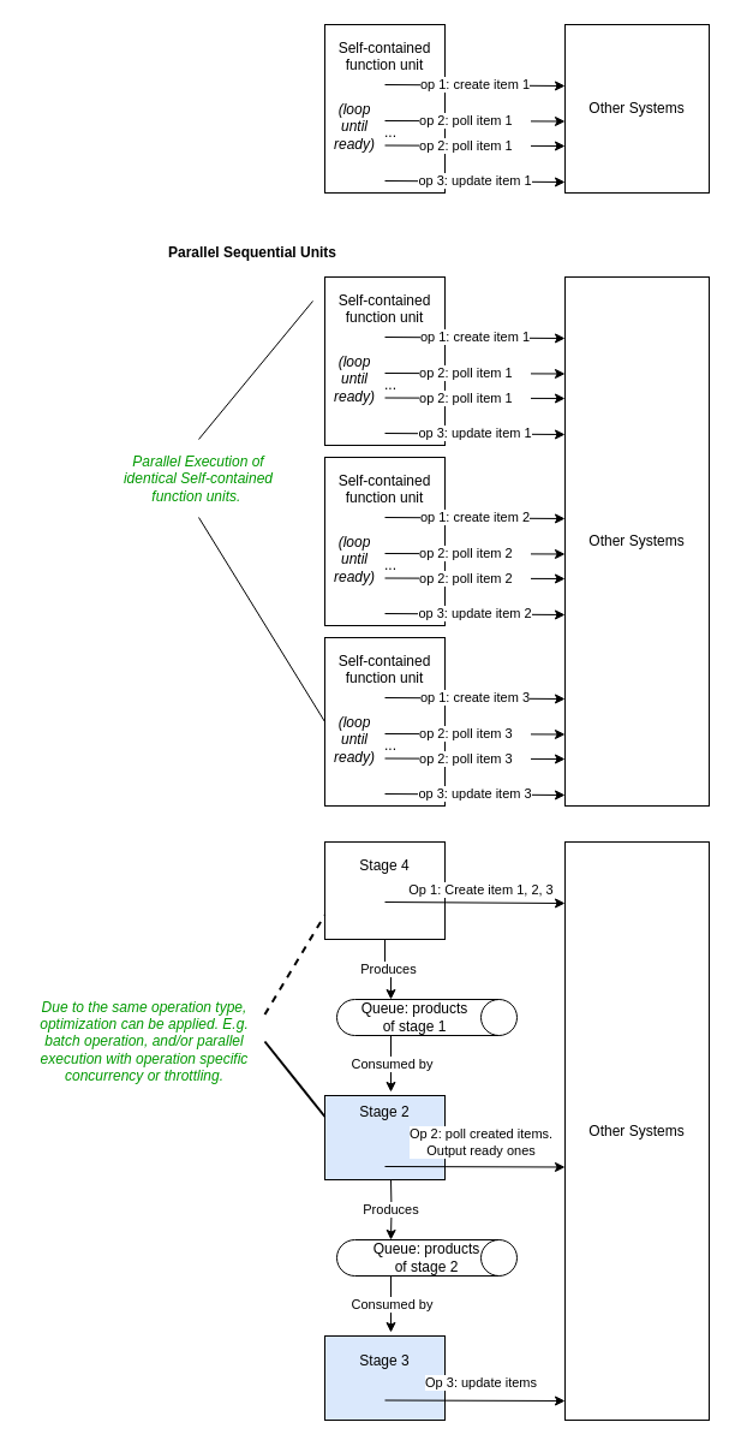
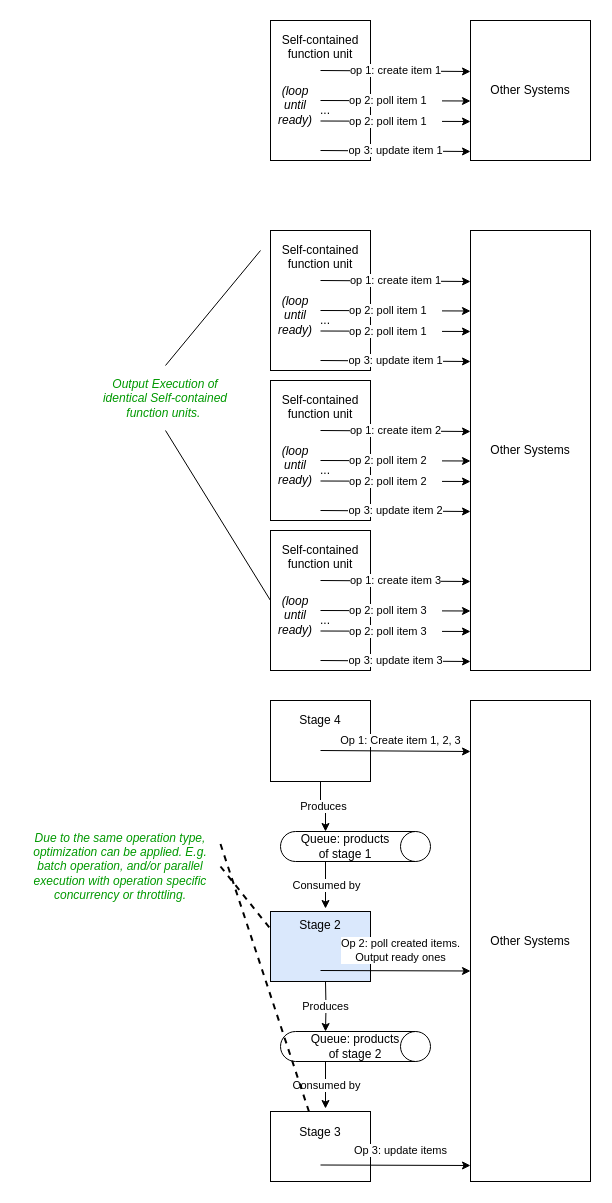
  <mxCell id="0" />
  <mxCell id="1" parent="0" />
  <mxCell id="2" value="Self-contained function unit&lt;br&gt;&lt;br&gt;&lt;br&gt;&lt;br&gt;&lt;br&gt;&lt;br&gt;&lt;br&gt;" style="rounded=0;whiteSpace=wrap;html=1;" vertex="1" parent="1"><mxGeometry x="270" y="20" width="100" height="140" as="geometry" /></mxCell>
  <mxCell id="3" value="op 1: create item 1" style="endArrow=classic;html=1;" edge="1" parent="1"><mxGeometry width="50" height="50" relative="1" as="geometry"><mxPoint x="320" y="70" as="sourcePoint" /><mxPoint x="470" y="71" as="targetPoint" /></mxGeometry></mxCell>
  <mxCell id="4" value="op 2: poll item 1&amp;nbsp; &amp;nbsp; &amp;nbsp;" style="endArrow=classic;html=1;" edge="1" parent="1"><mxGeometry width="50" height="50" relative="1" as="geometry"><mxPoint x="320" y="100" as="sourcePoint" /><mxPoint x="470" y="100.5" as="targetPoint" /></mxGeometry></mxCell>
  <mxCell id="5" value="op 3: update item 1" style="endArrow=classic;html=1;" edge="1" parent="1"><mxGeometry width="50" height="50" relative="1" as="geometry"><mxPoint x="320" y="150" as="sourcePoint" /><mxPoint x="470" y="151" as="targetPoint" /></mxGeometry></mxCell>
  <mxCell id="6" value="Other Systems" style="rounded=0;whiteSpace=wrap;html=1;" vertex="1" parent="1"><mxGeometry x="470" y="20" width="120" height="140" as="geometry" /></mxCell>
  <mxCell id="7" value="Other Systems" style="rounded=0;whiteSpace=wrap;html=1;" vertex="1" parent="1"><mxGeometry x="470" y="230" width="120" height="440" as="geometry" /></mxCell>
  <mxCell id="8" value="" style="endArrow=none;html=1;exitX=0.5;exitY=0;exitDx=0;exitDy=0;" edge="1" parent="1" source="9"><mxGeometry width="50" height="50" relative="1" as="geometry"><mxPoint x="200" y="350" as="sourcePoint" /><mxPoint x="260" y="250" as="targetPoint" /></mxGeometry></mxCell>
- <mxCell id="9" value="Parallel Execution of identical Self-contained function units.&amp;nbsp;" style="text;html=1;strokeColor=none;fillColor=none;align=center;verticalAlign=middle;whiteSpace=wrap;rounded=0;fontStyle=2;fontColor=#009900;" vertex="1" parent="1"><mxGeometry x="90" y="365" width="150" height="65" as="geometry" /></mxCell>
+ <mxCell id="9" value="Output Execution of identical Self-contained function units.&amp;nbsp;" style="text;html=1;strokeColor=none;fillColor=none;align=center;verticalAlign=middle;whiteSpace=wrap;rounded=0;fontStyle=2;fontColor=#009900;" vertex="1" parent="1"><mxGeometry x="90" y="365" width="150" height="65" as="geometry" /></mxCell>
  <mxCell id="10" value="" style="endArrow=none;html=1;exitX=0.5;exitY=1;exitDx=0;exitDy=0;" edge="1" parent="1" source="9"><mxGeometry width="50" height="50" relative="1" as="geometry"><mxPoint x="210" y="360" as="sourcePoint" /><mxPoint x="270" y="600" as="targetPoint" /></mxGeometry></mxCell>
- <mxCell id="11" value="Parallel Sequential Units" style="text;html=1;strokeColor=none;fillColor=none;align=center;verticalAlign=middle;whiteSpace=wrap;rounded=0;fontStyle=1" vertex="1" parent="1"><mxGeometry x="130" y="200" width="160" height="20" as="geometry" /></mxCell>
  <mxCell id="12" value="Produces" style="edgeStyle=orthogonalEdgeStyle;rounded=0;orthogonalLoop=1;jettySize=auto;html=1;exitX=0.5;exitY=1;exitDx=0;exitDy=0;entryX=0;entryY=0;entryDx=0;entryDy=105;entryPerimeter=0;" edge="1" parent="1" source="13" target="18"><mxGeometry relative="1" as="geometry" /></mxCell>
  <mxCell id="13" value="Stage 4&lt;br&gt;&lt;br&gt;&lt;br&gt;&lt;br&gt;" style="rounded=0;whiteSpace=wrap;html=1;" vertex="1" parent="1"><mxGeometry x="270" y="700" width="100" height="81" as="geometry" /></mxCell>
  <mxCell id="14" value="Op 1: Create item 1, 2, 3" style="endArrow=classic;html=1;" edge="1" parent="1"><mxGeometry x="0.066" y="11" width="50" height="50" relative="1" as="geometry"><mxPoint x="320" y="750" as="sourcePoint" /><mxPoint x="470" y="751" as="targetPoint" /><mxPoint as="offset" /></mxGeometry></mxCell>
  <mxCell id="15" value="Stage 2&lt;br&gt;&lt;br&gt;&lt;br&gt;&lt;br&gt;" style="rounded=0;whiteSpace=wrap;html=1;fillColor=#dae8fc;" vertex="1" parent="1"><mxGeometry x="270" y="911" width="100" height="70" as="geometry" /></mxCell>
  <mxCell id="16" value="Op 2: poll created items. &lt;br&gt;Output ready ones" style="endArrow=classic;html=1;" edge="1" parent="1"><mxGeometry x="0.066" y="20" width="50" height="50" relative="1" as="geometry"><mxPoint x="320" y="970" as="sourcePoint" /><mxPoint x="470" y="970.5" as="targetPoint" /><mxPoint as="offset" /></mxGeometry></mxCell>
  <mxCell id="17" value="Other Systems" style="rounded=0;whiteSpace=wrap;html=1;" vertex="1" parent="1"><mxGeometry x="470" y="700" width="120" height="481" as="geometry" /></mxCell>
  <mxCell id="18" value="" style="shape=cylinder3;whiteSpace=wrap;html=1;boundedLbl=1;backgroundOutline=1;size=15;rotation=90;" vertex="1" parent="1"><mxGeometry x="340" y="771" width="30" height="150" as="geometry" /></mxCell>
  <mxCell id="19" value="Consumed by" style="edgeStyle=orthogonalEdgeStyle;rounded=0;orthogonalLoop=1;jettySize=auto;html=1;exitX=1;exitY=0;exitDx=0;exitDy=105;exitPerimeter=0;" edge="1" parent="1" source="18"><mxGeometry relative="1" as="geometry"><mxPoint x="325" y="908" as="targetPoint" /></mxGeometry></mxCell>
  <mxCell id="20" value="Queue: products &lt;br&gt;of stage 1" style="text;html=1;strokeColor=none;fillColor=none;align=center;verticalAlign=middle;whiteSpace=wrap;rounded=0;" vertex="1" parent="1"><mxGeometry x="290" y="836" width="110" height="20" as="geometry" /></mxCell>
  <mxCell id="21" value="Produces" style="edgeStyle=orthogonalEdgeStyle;rounded=0;orthogonalLoop=1;jettySize=auto;html=1;exitX=0.5;exitY=1;exitDx=0;exitDy=0;entryX=0;entryY=0;entryDx=0;entryDy=105;entryPerimeter=0;" edge="1" parent="1" target="22"><mxGeometry relative="1" as="geometry"><mxPoint x="325" y="981" as="sourcePoint" /></mxGeometry></mxCell>
  <mxCell id="22" value="" style="shape=cylinder3;whiteSpace=wrap;html=1;boundedLbl=1;backgroundOutline=1;size=15;rotation=90;" vertex="1" parent="1"><mxGeometry x="340" y="971" width="30" height="150" as="geometry" /></mxCell>
  <mxCell id="23" value="Consumed by" style="edgeStyle=orthogonalEdgeStyle;rounded=0;orthogonalLoop=1;jettySize=auto;html=1;exitX=1;exitY=0;exitDx=0;exitDy=105;exitPerimeter=0;" edge="1" parent="1" source="22"><mxGeometry relative="1" as="geometry"><mxPoint x="325" y="1108" as="targetPoint" /></mxGeometry></mxCell>
  <mxCell id="24" value="Queue: products &lt;br&gt;of stage 2" style="text;html=1;strokeColor=none;fillColor=none;align=center;verticalAlign=middle;whiteSpace=wrap;rounded=0;" vertex="1" parent="1"><mxGeometry x="290" y="1036" width="130" height="20" as="geometry" /></mxCell>
- <mxCell id="25" value="Stage 3&lt;br&gt;&lt;br&gt;&lt;br&gt;" style="rounded=0;whiteSpace=wrap;html=1;fillColor=#dae8fc;" vertex="1" parent="1"><mxGeometry x="270" y="1111" width="100" height="70" as="geometry" /></mxCell>
+ <mxCell id="25" value="Stage 3&lt;br&gt;&lt;br&gt;&lt;br&gt;" style="rounded=0;whiteSpace=wrap;html=1;" vertex="1" parent="1"><mxGeometry x="270" y="1111" width="100" height="70" as="geometry" /></mxCell>
  <mxCell id="26" value="Op 3: update items" style="endArrow=classic;html=1;" edge="1" parent="1"><mxGeometry x="0.066" y="15" width="50" height="50" relative="1" as="geometry"><mxPoint x="320" y="1164.5" as="sourcePoint" /><mxPoint x="470" y="1165" as="targetPoint" /><mxPoint as="offset" /></mxGeometry></mxCell>
  <mxCell id="27" value="Due to the same operation type, optimization can be applied. E.g. batch operation, and/or parallel execution with operation specific concurrency or throttling." style="text;html=1;strokeColor=none;fillColor=none;align=center;verticalAlign=middle;whiteSpace=wrap;rounded=0;fontStyle=2;fontColor=#009900;" vertex="1" parent="1"><mxGeometry x="20" y="821" width="200" height="90" as="geometry" /></mxCell>
- <mxCell id="28" value="" style="endArrow=none;dashed=1;html=1;strokeWidth=2;entryX=0;entryY=0.75;entryDx=0;entryDy=0;exitX=1;exitY=0.25;exitDx=0;exitDy=0;" edge="1" parent="1" source="27" target="13"><mxGeometry width="50" height="50" relative="1" as="geometry"><mxPoint x="90" y="830" as="sourcePoint" /><mxPoint x="140" y="780" as="targetPoint" /></mxGeometry></mxCell>
- <mxCell id="29" value="" style="endArrow=none;dashed=0;html=1;strokeWidth=2;entryX=0;entryY=0.25;entryDx=0;entryDy=0;exitX=1;exitY=0.5;exitDx=0;exitDy=0;" edge="1" parent="1" source="27" target="15"><mxGeometry width="50" height="50" relative="1" as="geometry"><mxPoint x="230" y="853.5" as="sourcePoint" /><mxPoint x="290" y="770.75" as="targetPoint" /></mxGeometry></mxCell>
+ <mxCell id="28" value="" style="endArrow=none;dashed=1;html=1;strokeWidth=2;exitX=1;exitY=0.25;exitDx=0;exitDy=0;" edge="1" parent="1" source="27" target="25"><mxGeometry width="50" height="50" relative="1" as="geometry"><mxPoint x="90" y="830" as="sourcePoint" /><mxPoint x="140" y="780" as="targetPoint" /></mxGeometry></mxCell>
+ <mxCell id="29" value="" style="endArrow=none;dashed=1;html=1;strokeWidth=2;entryX=0;entryY=0.25;entryDx=0;entryDy=0;exitX=1;exitY=0.5;exitDx=0;exitDy=0;" edge="1" parent="1" source="27" target="15"><mxGeometry width="50" height="50" relative="1" as="geometry"><mxPoint x="230" y="853.5" as="sourcePoint" /><mxPoint x="290" y="770.75" as="targetPoint" /></mxGeometry></mxCell>
  <mxCell id="30" value="op 2: poll item 1&amp;nbsp; &amp;nbsp; &amp;nbsp;" style="endArrow=classic;html=1;" edge="1" parent="1"><mxGeometry width="50" height="50" relative="1" as="geometry"><mxPoint x="320" y="120.5" as="sourcePoint" /><mxPoint x="470" y="121" as="targetPoint" /></mxGeometry></mxCell>
  <mxCell id="31" value="(loop until ready)" style="text;html=1;strokeColor=none;fillColor=none;align=center;verticalAlign=middle;whiteSpace=wrap;rounded=0;fontStyle=2" vertex="1" parent="1"><mxGeometry x="270" y="90" width="50" height="30" as="geometry" /></mxCell>
  <mxCell id="32" value="..." style="text;html=1;strokeColor=none;fillColor=none;align=center;verticalAlign=middle;whiteSpace=wrap;rounded=0;fontColor=#000000;" vertex="1" parent="1"><mxGeometry x="305" y="100" width="40" height="20" as="geometry" /></mxCell>
  <mxCell id="33" value="Self-contained function unit&lt;br&gt;&lt;br&gt;&lt;br&gt;&lt;br&gt;&lt;br&gt;&lt;br&gt;&lt;br&gt;" style="rounded=0;whiteSpace=wrap;html=1;" vertex="1" parent="1"><mxGeometry x="270" y="230" width="100" height="140" as="geometry" /></mxCell>
  <mxCell id="34" value="op 1: create item 1" style="endArrow=classic;html=1;" edge="1" parent="1"><mxGeometry width="50" height="50" relative="1" as="geometry"><mxPoint x="320" y="280" as="sourcePoint" /><mxPoint x="470" y="281" as="targetPoint" /></mxGeometry></mxCell>
  <mxCell id="35" value="op 2: poll item 1&amp;nbsp; &amp;nbsp; &amp;nbsp;" style="endArrow=classic;html=1;" edge="1" parent="1"><mxGeometry width="50" height="50" relative="1" as="geometry"><mxPoint x="320" y="310" as="sourcePoint" /><mxPoint x="470" y="310.5" as="targetPoint" /></mxGeometry></mxCell>
  <mxCell id="36" value="op 3: update item 1" style="endArrow=classic;html=1;" edge="1" parent="1"><mxGeometry width="50" height="50" relative="1" as="geometry"><mxPoint x="320" y="360" as="sourcePoint" /><mxPoint x="470" y="361" as="targetPoint" /></mxGeometry></mxCell>
  <mxCell id="37" value="op 2: poll item 1&amp;nbsp; &amp;nbsp; &amp;nbsp;" style="endArrow=classic;html=1;" edge="1" parent="1"><mxGeometry width="50" height="50" relative="1" as="geometry"><mxPoint x="320" y="330.5" as="sourcePoint" /><mxPoint x="470" y="331" as="targetPoint" /></mxGeometry></mxCell>
  <mxCell id="38" value="(loop until ready)" style="text;html=1;strokeColor=none;fillColor=none;align=center;verticalAlign=middle;whiteSpace=wrap;rounded=0;fontStyle=2" vertex="1" parent="1"><mxGeometry x="270" y="300" width="50" height="30" as="geometry" /></mxCell>
  <mxCell id="39" value="..." style="text;html=1;strokeColor=none;fillColor=none;align=center;verticalAlign=middle;whiteSpace=wrap;rounded=0;fontColor=#000000;" vertex="1" parent="1"><mxGeometry x="305" y="310" width="40" height="20" as="geometry" /></mxCell>
  <mxCell id="40" value="Self-contained function unit&lt;br&gt;&lt;br&gt;&lt;br&gt;&lt;br&gt;&lt;br&gt;&lt;br&gt;&lt;br&gt;" style="rounded=0;whiteSpace=wrap;html=1;" vertex="1" parent="1"><mxGeometry x="270" y="380" width="100" height="140" as="geometry" /></mxCell>
  <mxCell id="41" value="op 1: create item 2" style="endArrow=classic;html=1;" edge="1" parent="1"><mxGeometry width="50" height="50" relative="1" as="geometry"><mxPoint x="320" y="430" as="sourcePoint" /><mxPoint x="470" y="431" as="targetPoint" /></mxGeometry></mxCell>
  <mxCell id="42" value="op 2: poll item 2&amp;nbsp; &amp;nbsp; &amp;nbsp;" style="endArrow=classic;html=1;" edge="1" parent="1"><mxGeometry width="50" height="50" relative="1" as="geometry"><mxPoint x="320" y="460" as="sourcePoint" /><mxPoint x="470" y="460.5" as="targetPoint" /></mxGeometry></mxCell>
  <mxCell id="43" value="op 3: update item 2" style="endArrow=classic;html=1;" edge="1" parent="1"><mxGeometry width="50" height="50" relative="1" as="geometry"><mxPoint x="320" y="510" as="sourcePoint" /><mxPoint x="470" y="511" as="targetPoint" /></mxGeometry></mxCell>
  <mxCell id="44" value="op 2: poll item 2&amp;nbsp; &amp;nbsp; &amp;nbsp;" style="endArrow=classic;html=1;" edge="1" parent="1"><mxGeometry width="50" height="50" relative="1" as="geometry"><mxPoint x="320" y="480.5" as="sourcePoint" /><mxPoint x="470" y="481" as="targetPoint" /></mxGeometry></mxCell>
  <mxCell id="45" value="(loop until ready)" style="text;html=1;strokeColor=none;fillColor=none;align=center;verticalAlign=middle;whiteSpace=wrap;rounded=0;fontStyle=2" vertex="1" parent="1"><mxGeometry x="270" y="450" width="50" height="30" as="geometry" /></mxCell>
  <mxCell id="46" value="..." style="text;html=1;strokeColor=none;fillColor=none;align=center;verticalAlign=middle;whiteSpace=wrap;rounded=0;fontColor=#000000;" vertex="1" parent="1"><mxGeometry x="305" y="460" width="40" height="20" as="geometry" /></mxCell>
  <mxCell id="47" value="Self-contained function unit&lt;br&gt;&lt;br&gt;&lt;br&gt;&lt;br&gt;&lt;br&gt;&lt;br&gt;&lt;br&gt;" style="rounded=0;whiteSpace=wrap;html=1;" vertex="1" parent="1"><mxGeometry x="270" y="530" width="100" height="140" as="geometry" /></mxCell>
  <mxCell id="48" value="op 1: create item 3" style="endArrow=classic;html=1;" edge="1" parent="1"><mxGeometry width="50" height="50" relative="1" as="geometry"><mxPoint x="320" y="580" as="sourcePoint" /><mxPoint x="470" y="581" as="targetPoint" /></mxGeometry></mxCell>
  <mxCell id="49" value="op 2: poll item 3&amp;nbsp; &amp;nbsp; &amp;nbsp;" style="endArrow=classic;html=1;" edge="1" parent="1"><mxGeometry width="50" height="50" relative="1" as="geometry"><mxPoint x="320" y="610" as="sourcePoint" /><mxPoint x="470" y="610.5" as="targetPoint" /></mxGeometry></mxCell>
  <mxCell id="50" value="op 3: update item 3" style="endArrow=classic;html=1;" edge="1" parent="1"><mxGeometry width="50" height="50" relative="1" as="geometry"><mxPoint x="320" y="660" as="sourcePoint" /><mxPoint x="470" y="661" as="targetPoint" /></mxGeometry></mxCell>
  <mxCell id="51" value="op 2: poll item 3&amp;nbsp; &amp;nbsp; &amp;nbsp;" style="endArrow=classic;html=1;" edge="1" parent="1"><mxGeometry width="50" height="50" relative="1" as="geometry"><mxPoint x="320" y="630.5" as="sourcePoint" /><mxPoint x="470" y="631" as="targetPoint" /></mxGeometry></mxCell>
  <mxCell id="52" value="(loop until ready)" style="text;html=1;strokeColor=none;fillColor=none;align=center;verticalAlign=middle;whiteSpace=wrap;rounded=0;fontStyle=2" vertex="1" parent="1"><mxGeometry x="270" y="600" width="50" height="30" as="geometry" /></mxCell>
  <mxCell id="53" value="..." style="text;html=1;strokeColor=none;fillColor=none;align=center;verticalAlign=middle;whiteSpace=wrap;rounded=0;fontColor=#000000;" vertex="1" parent="1"><mxGeometry x="305" y="610" width="40" height="20" as="geometry" /></mxCell>
